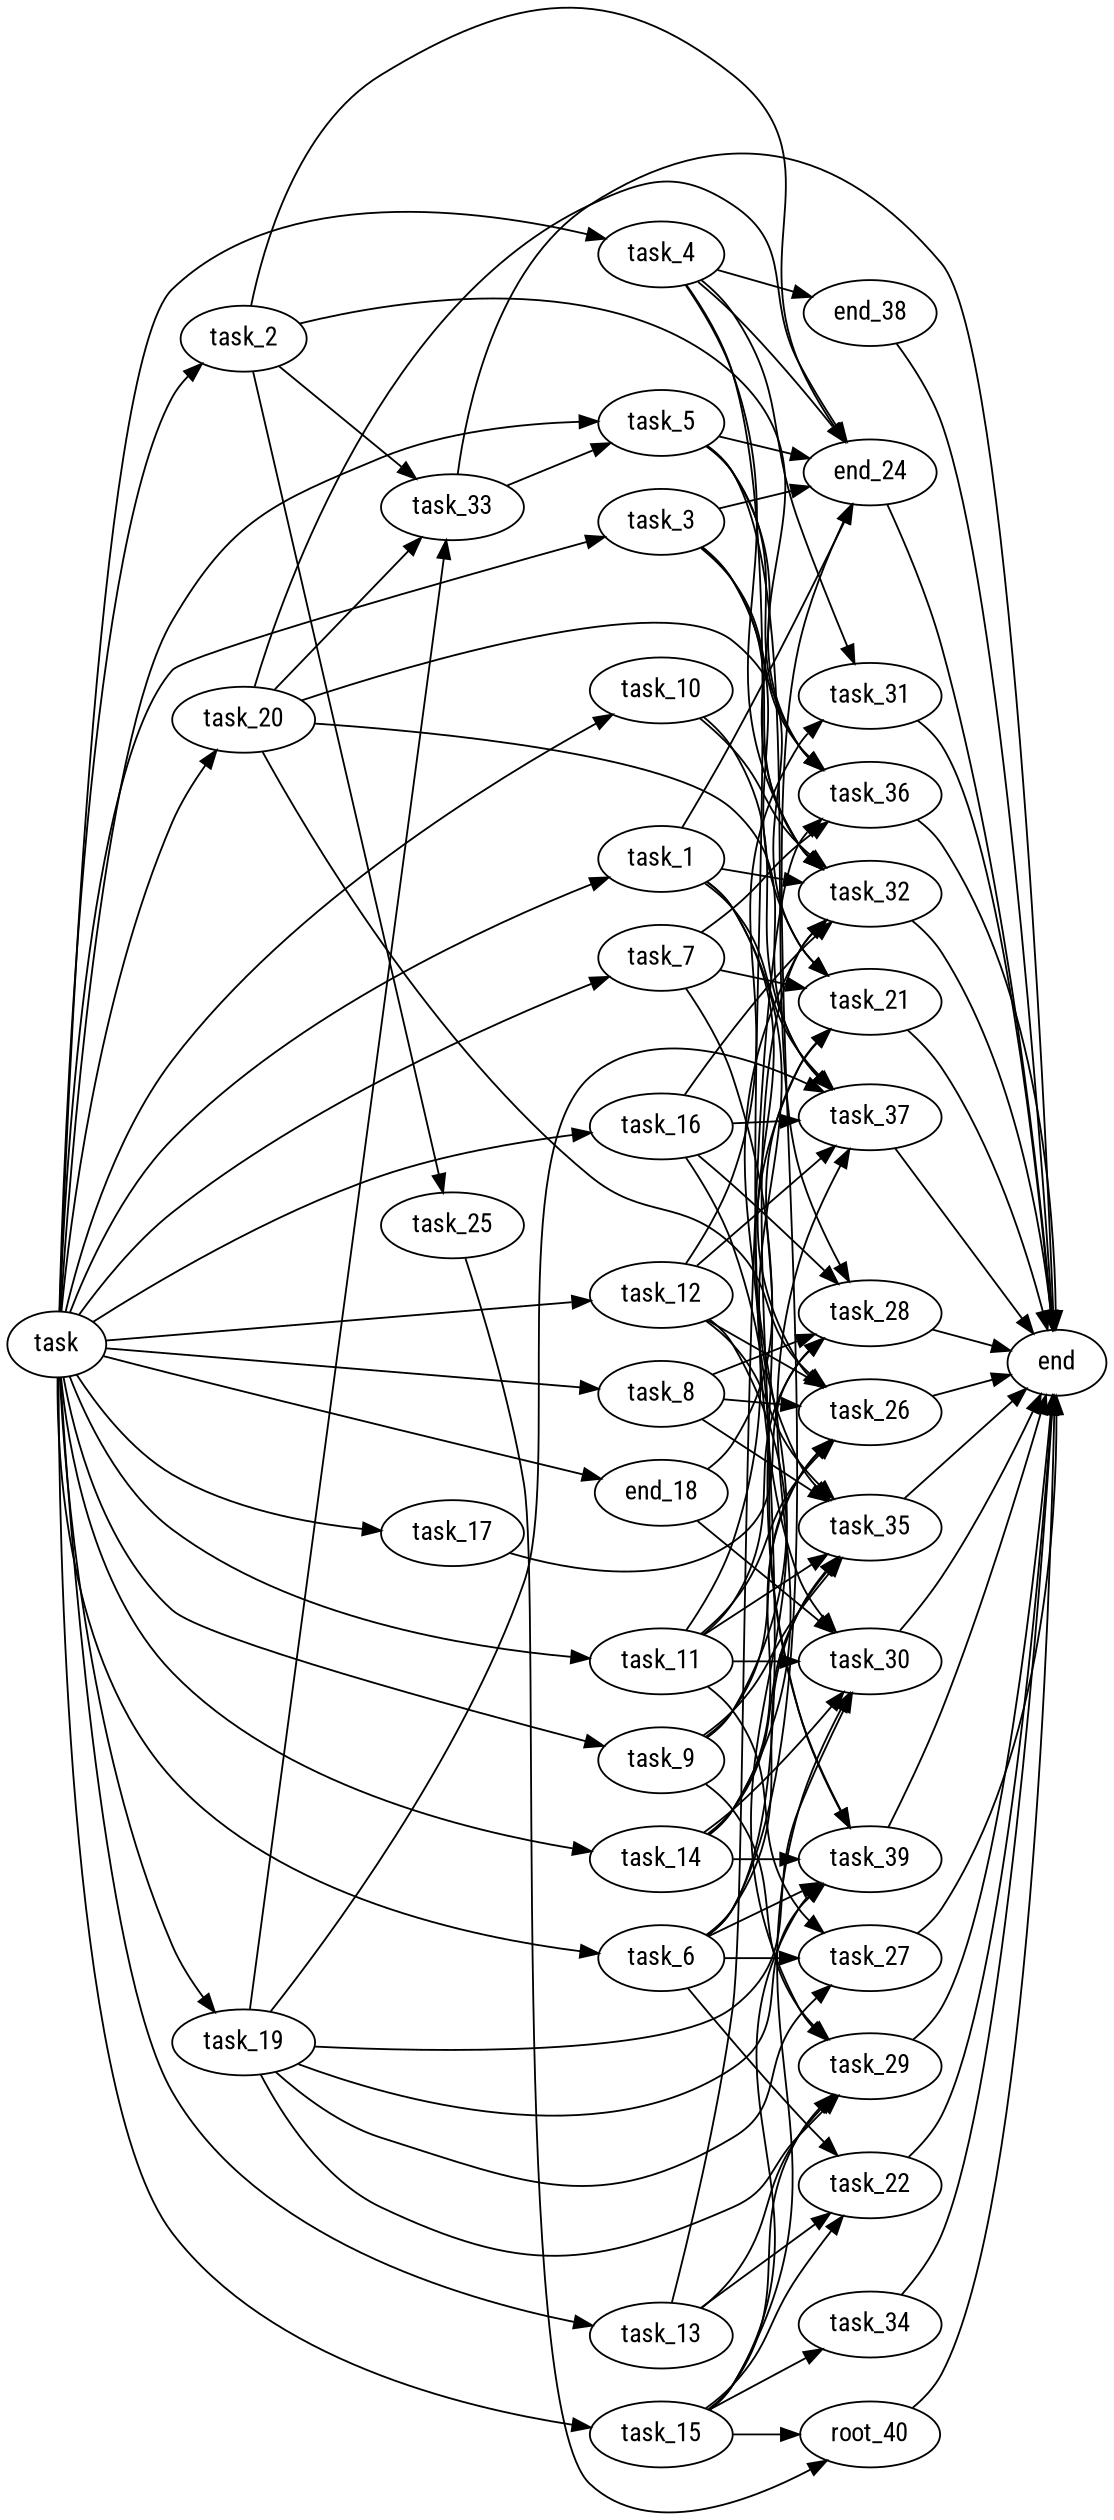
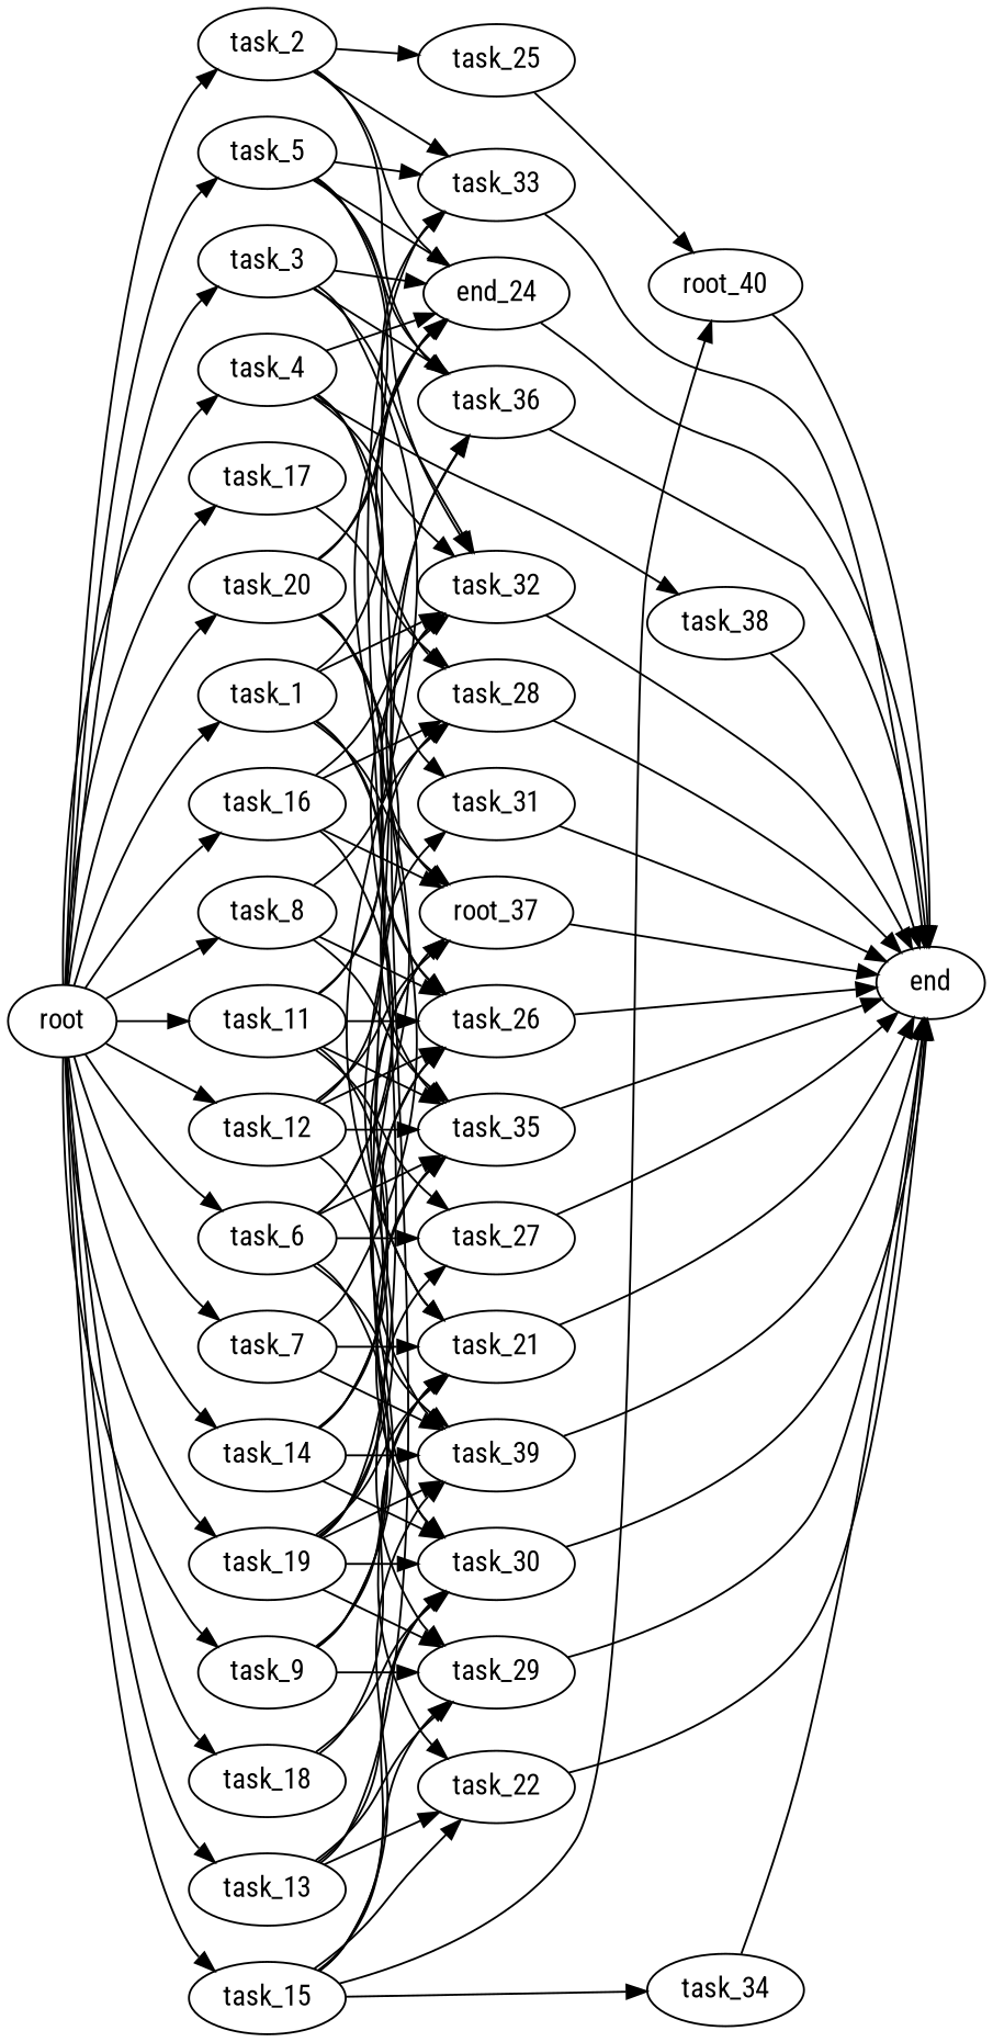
  digraph {
    fontname="Roboto Condensed"
    rankdir=LR
    node [fontname="Roboto Condensed"]
    edge [fontname="Roboto Condensed"]
-   root [label=task]
+   root
    task_1
    task_2
    task_3
    task_4
    task_5
    task_6
    task_7
    task_8
    task_9
-   task_10
    task_11
    task_12
    task_13
    task_14
    task_15
    task_16
    task_17
-   task_18 [label=end_18]
+   task_18
    task_19
    task_20
    n22 [label=end_24]
    task_26
    task_32
    task_35
-   task_37
+   task_37 [label=root_37]
    task_25
    task_33
    task_36
    task_21
    task_30
    task_31
-   task_38 [label=end_38]
+   task_38
    task_28
    task_22
    task_27
    task_39
    task_29
    task_34
    n40 [label=root_40]
    end
    root -> task_1
    root -> task_2
    root -> task_3
    root -> task_4
    root -> task_5
    root -> task_6
    root -> task_7
    root -> task_8
    root -> task_9
-   root -> task_10
    root -> task_11
    root -> task_12
    root -> task_13
    root -> task_14
    root -> task_15
    root -> task_16
    root -> task_17
    root -> task_18
    root -> task_19
    root -> task_20
    task_1 -> n22
    task_1 -> task_26
    task_1 -> task_32
    task_1 -> task_35
    task_1 -> task_37
    task_2 -> n22
    task_2 -> task_25
    task_2 -> task_33
    task_2 -> task_36
    task_3 -> n22
    task_3 -> task_32
    task_3 -> task_36
    task_3 -> task_21
    task_4 -> n22
    task_4 -> task_32
    task_4 -> task_30
    task_4 -> task_31
    task_4 -> task_38
    task_5 -> n22
    task_5 -> task_32
-   task_33 -> task_5
+   task_5 -> task_33
    task_5 -> task_36
    task_5 -> task_28
    task_6 -> n22
    task_6 -> task_32
    task_6 -> task_35
    task_6 -> task_22
    task_6 -> task_27
    task_6 -> task_39
    task_7 -> task_36
    task_7 -> task_21
    task_7 -> task_39
    task_8 -> task_26
    task_8 -> task_35
    task_8 -> task_28
    task_9 -> task_26
    task_9 -> task_35
    task_9 -> task_21
    task_9 -> task_29
-   task_10 -> task_32
-   task_10 -> task_37
    task_11 -> task_26
    task_11 -> task_32
    task_11 -> task_35
    task_11 -> task_30
    task_11 -> task_28
    task_11 -> task_27
    task_12 -> task_26
    task_12 -> task_35
    task_12 -> task_37
    task_12 -> task_31
    task_12 -> task_29
    task_13 -> task_36
+   task_13 -> task_30
    task_13 -> task_22
    task_13 -> task_29
    task_14 -> task_26
    task_14 -> task_35
    task_14 -> task_37
    task_14 -> task_30
    task_14 -> task_39
    task_15 -> task_30
    task_15 -> task_22
    task_15 -> task_39
    task_15 -> task_29
    task_15 -> task_34
    task_15 -> n40
    task_16 -> task_32
    task_16 -> task_37
    task_16 -> task_28
    task_16 -> task_39
    task_17 -> task_28
    task_18 -> task_21
    task_18 -> task_30
    task_19 -> task_37
    task_19 -> task_33
+   task_19 -> task_21
    task_19 -> task_30
    task_19 -> task_27
    task_19 -> task_39
    task_19 -> task_29
    task_20 -> n22
    task_20 -> task_26
    task_20 -> task_37
    task_20 -> task_33
    task_20 -> task_21
    n22 -> end
    task_26 -> end
    task_32 -> end
    task_35 -> end
    task_37 -> end
    task_25 -> n40
    task_33 -> end
    task_36 -> end
    task_21 -> end
    task_30 -> end
    task_31 -> end
    task_38 -> end
    task_28 -> end
    task_22 -> end
    task_27 -> end
    task_39 -> end
    task_29 -> end
    task_34 -> end
    n40 -> end
  }
